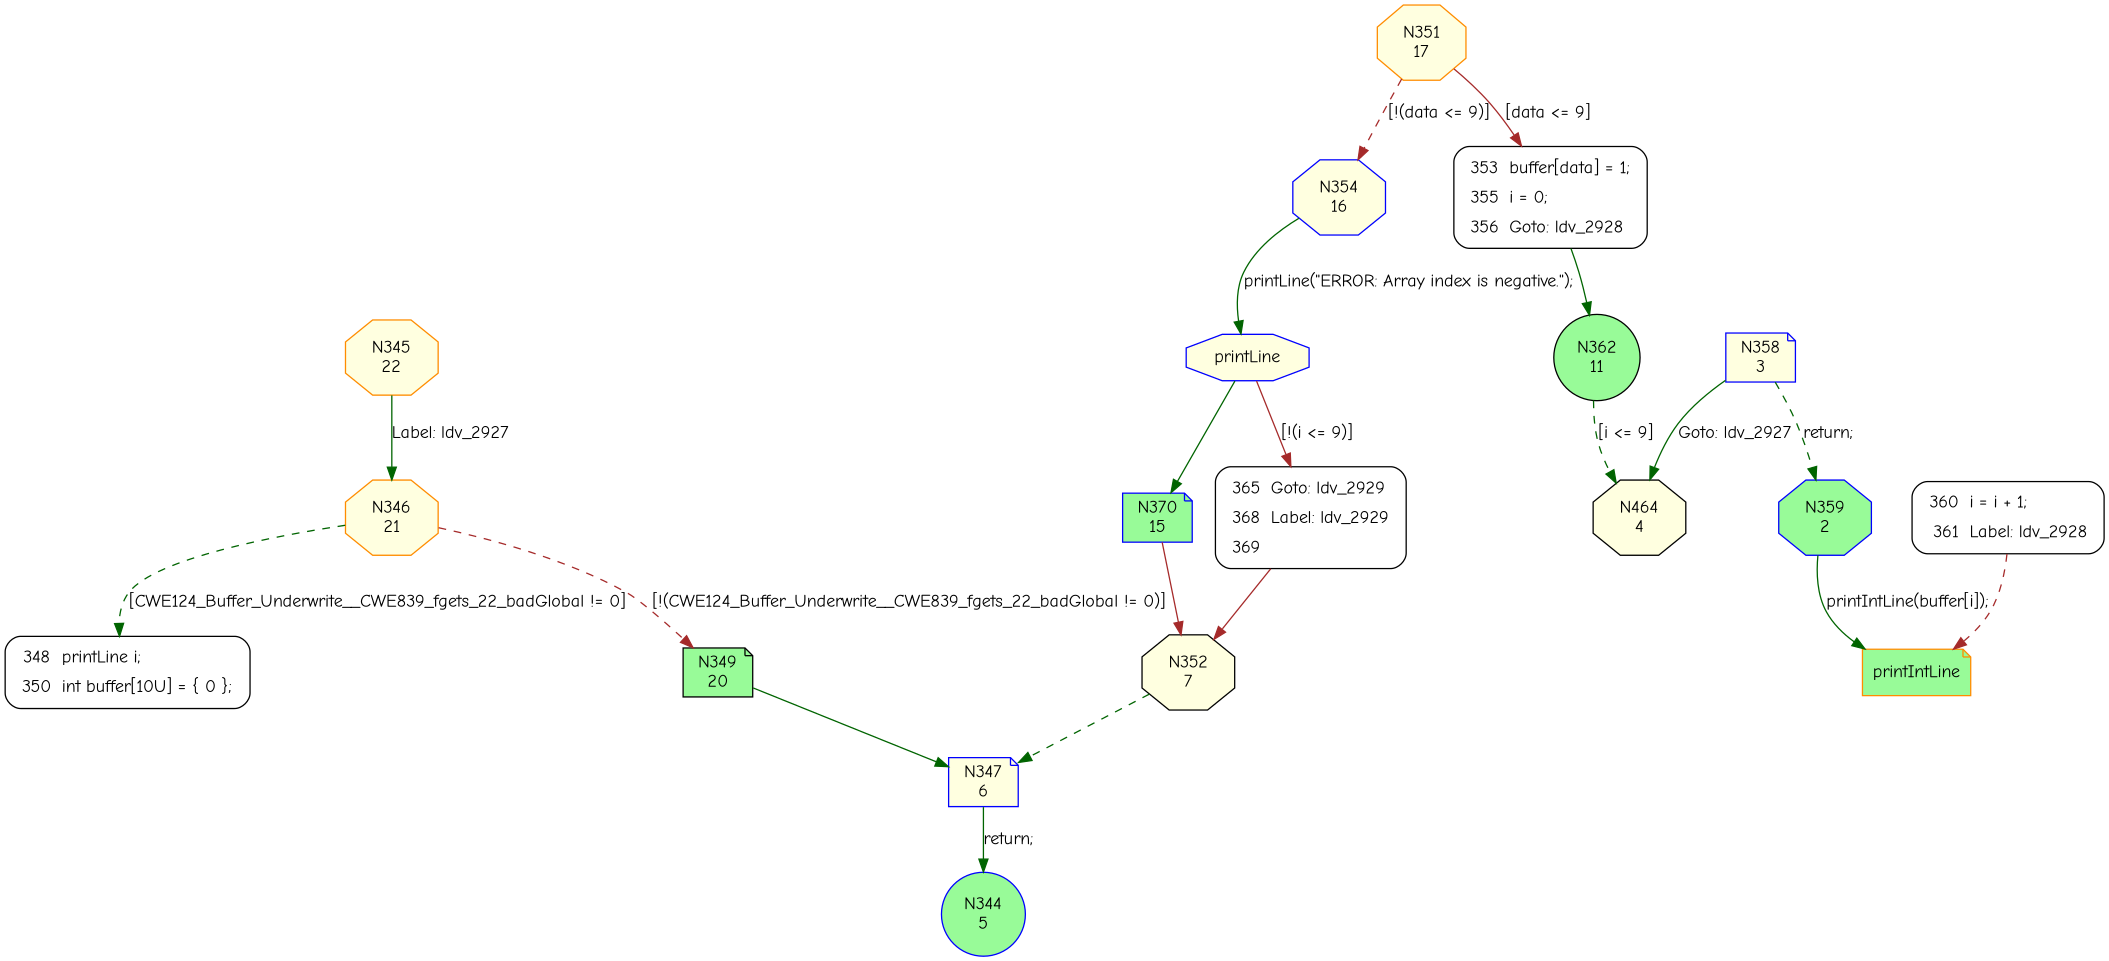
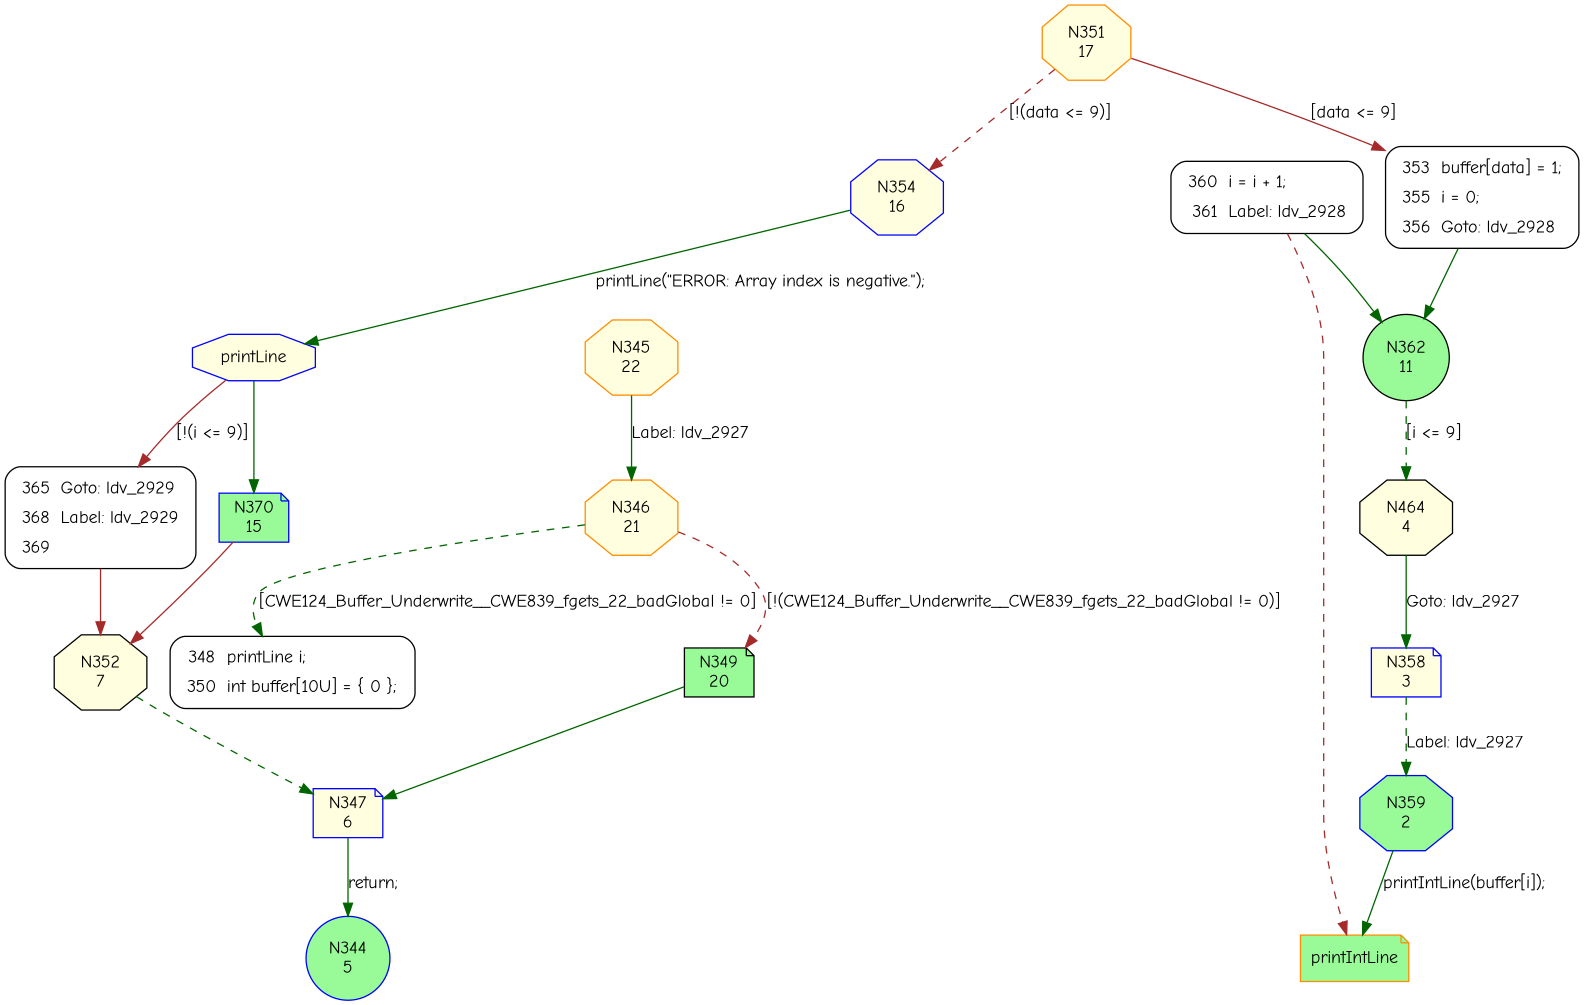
  digraph {
    fontname="Comic Neue"
    node [color=blue fillcolor=lightyellow fontname="Comic Neue" shape=octagon style=filled]
    edge [color=darkgreen fontname="Comic Neue" style=solid]
    n1 [color=darkorange label="N345\n22"]
    n2 [color=darkorange label="N346\n21"]
    n3 [fillcolor=white label=<<table border="0" cellborder="0" cellpadding="3" bgcolor="white"><tr><td align="right">348</td><td align="left">printLine i;</td></tr><tr><td align="right">350</td><td align="left">int buffer[10U] = &#123; 0 &#125;;</td></tr></table>> penwidth=1 shape=Mrecord style="filled,bold" color=""]
    n4 [color=black fillcolor=palegreen label="N349\n20" shape=note]
    n5 [label="N347\n6" shape=note]
    n6 [color=darkorange label="N351\n17"]
    n7 [fillcolor=white label=<<table border="0" cellborder="0" cellpadding="3" bgcolor="white"><tr><td align="right">353</td><td align="left">buffer[data] = 1;</td></tr><tr><td align="right">355</td><td align="left">i = 0;</td></tr><tr><td align="right">356</td><td align="left">Goto: ldv_2928</td></tr></table>> penwidth=1 shape=Mrecord style="filled,bold" color=""]
    n8 [label="N354\n16"]
    n9 [fillcolor=palegreen label="N344\n5" shape=circle]
    n10 [color=black fillcolor=palegreen label="N362\n11" shape=circle]
    n11 [label=printLine]
    n12 [color=black label="N464\n4"]
    n13 [fillcolor=palegreen label="N370\n15" shape=note]
    n14 [fillcolor=white label=<<table border="0" cellborder="0" cellpadding="3" bgcolor="white"><tr><td align="right">365</td><td align="left">Goto: ldv_2929</td></tr><tr><td align="right">368</td><td align="left">Label: ldv_2929</td></tr><tr><td align="right">369</td><td align="left"></td></tr></table>> penwidth=1 shape=Mrecord style="filled,bold" color=""]
    n15 [color=black label="N352\n7"]
    n16 [label="N358\n3" shape=note]
    n17 [fillcolor=palegreen label="N359\n2"]
    n18 [color=darkorange fillcolor=palegreen label=printIntLine shape=note]
    n19 [fillcolor=white label=<<table border="0" cellborder="0" cellpadding="3" bgcolor="white"><tr><td align="right">360</td><td align="left">i = i + 1;</td></tr><tr><td align="right">361</td><td align="left">Label: ldv_2928</td></tr></table>> penwidth=1 shape=Mrecord style="filled,bold" color=""]
    n1 -> n2 [label="Label: ldv_2927"]
    n2 -> n3 [label="[CWE124_Buffer_Underwrite__CWE839_fgets_22_badGlobal != 0]" style=dashed]
    n2 -> n4 [color=brown label="[!(CWE124_Buffer_Underwrite__CWE839_fgets_22_badGlobal != 0)]" style=dashed]
    n4 -> n5
    n5 -> n9 [label="return;"]
    n6 -> n7 [color=brown label="[data <= 9]"]
    n6 -> n8 [color=brown label="[!(data <= 9)]" style=dashed]
    n7 -> n10
    n8 -> n11 [label="printLine(\"ERROR: Array index is negative.\");"]
    n10 -> n12 [label="[i <= 9]" style=dashed]
    n11 -> n13
    n11 -> n14 [color=brown label="[!(i <= 9)]"]
-   n16 -> n12 [label="Goto: ldv_2927"]
+   n12 -> n16 [label="Goto: ldv_2927"]
    n13 -> n15 [color=brown]
    n14 -> n15 [color=brown]
    n15 -> n5 [style=dashed]
-   n16 -> n17 [label="return;" style=dashed]
+   n16 -> n17 [label="Label: ldv_2927" style=dashed]
    n17 -> n18 [label="printIntLine(buffer[i]);"]
+   n19 -> n10
    n19 -> n18 [color=brown style=dashed]
  }
